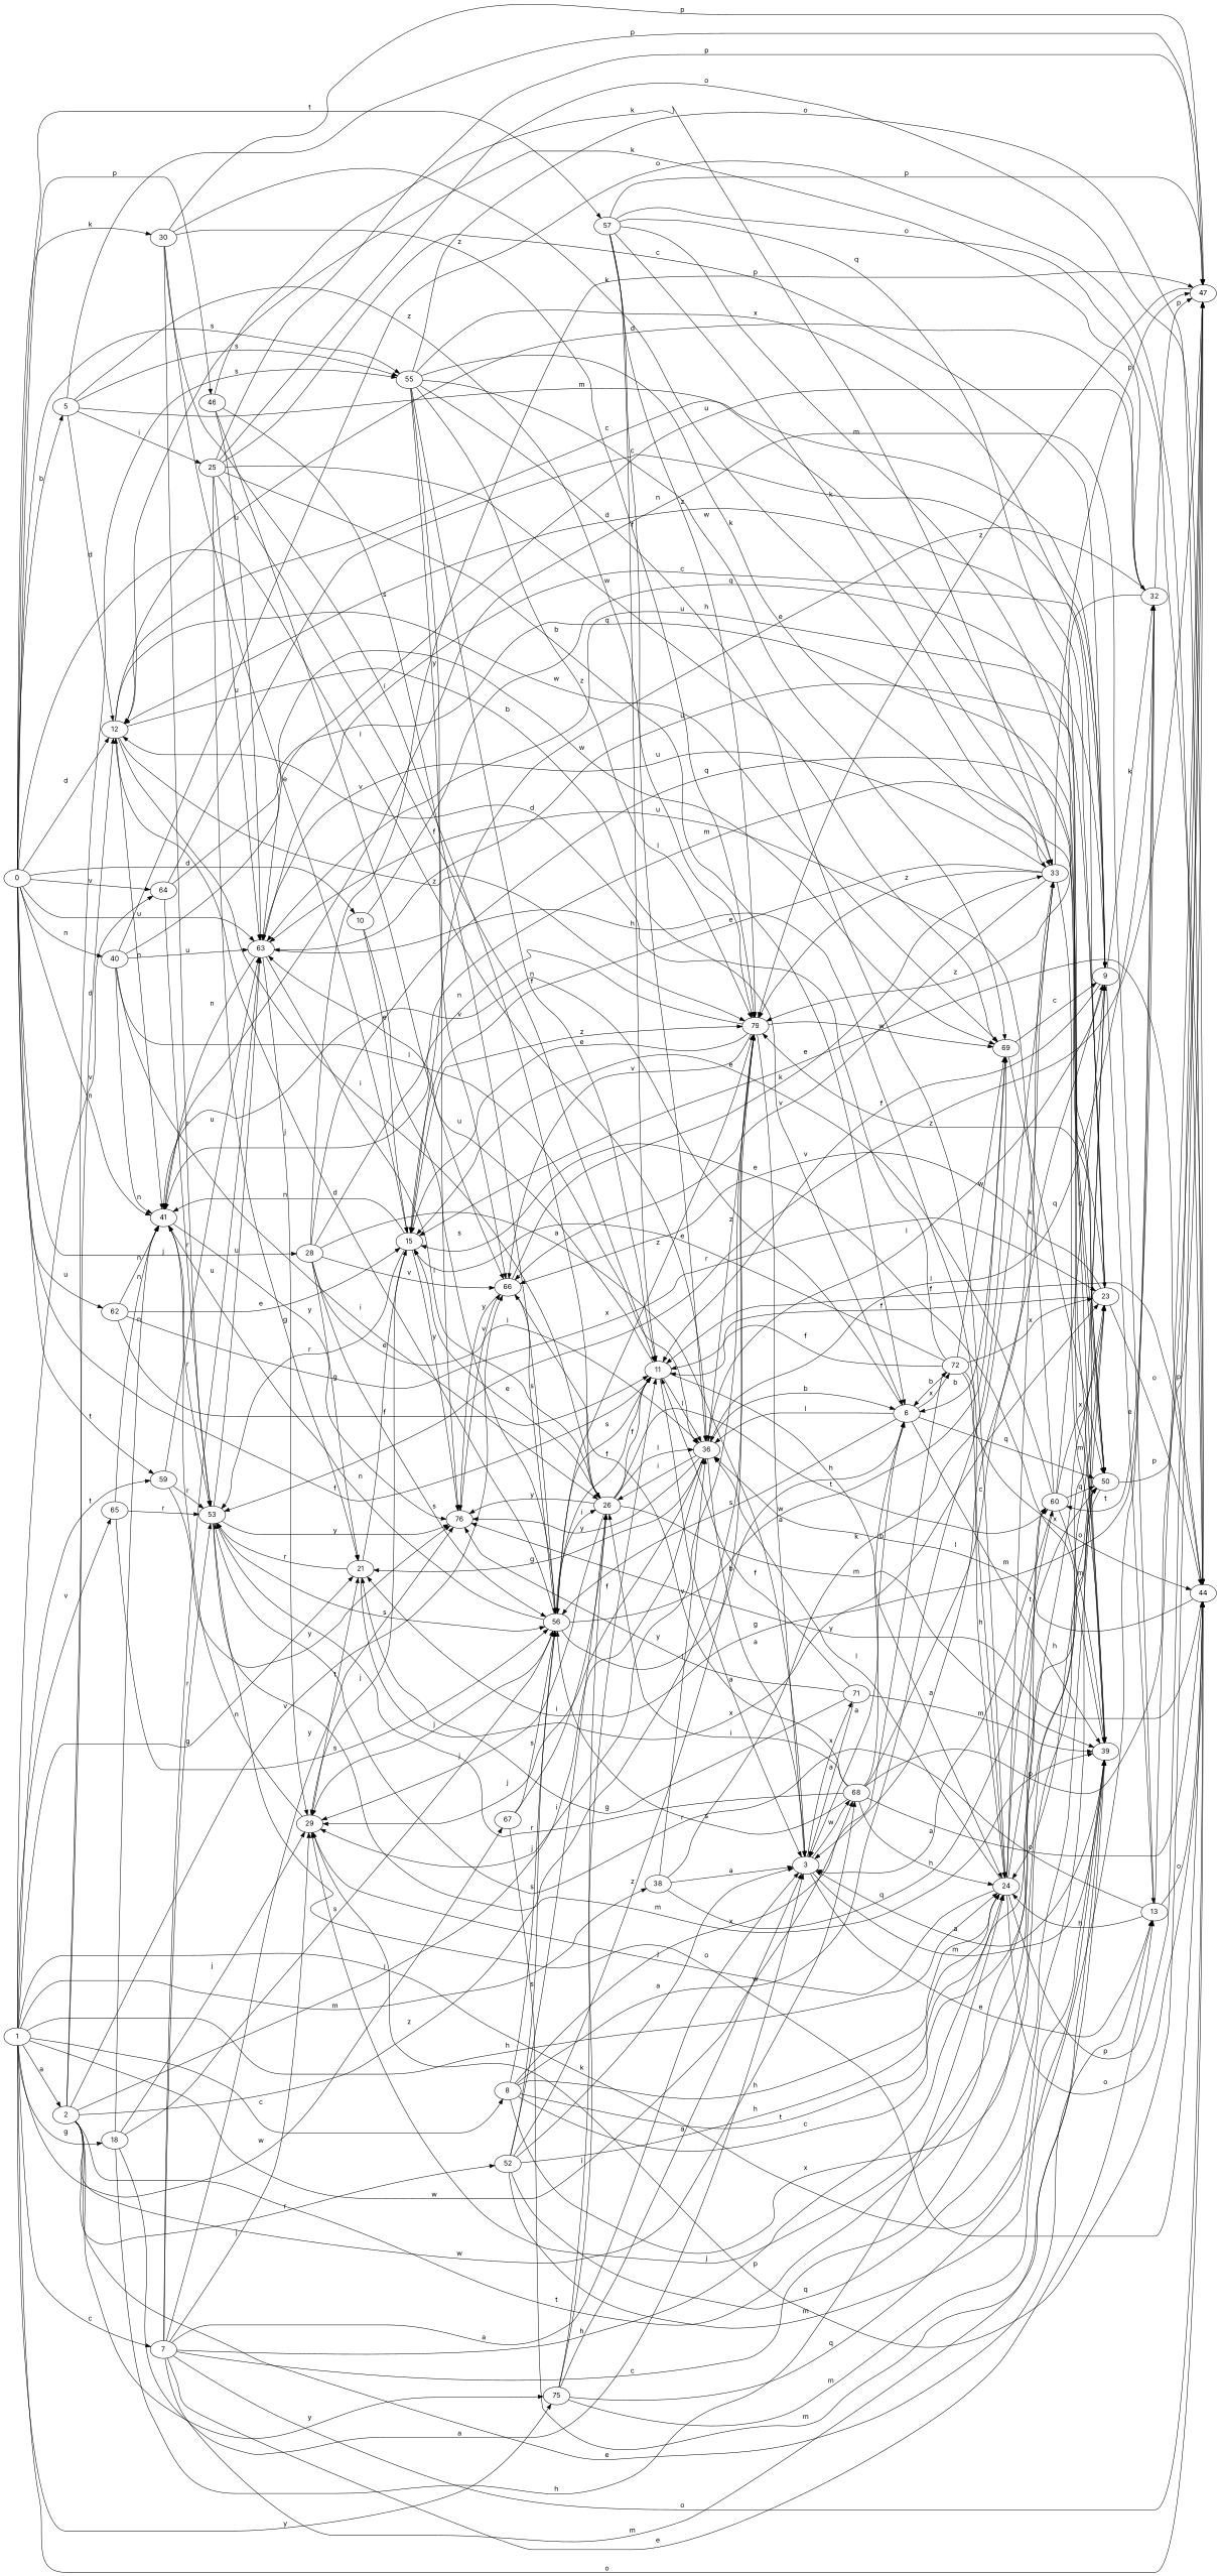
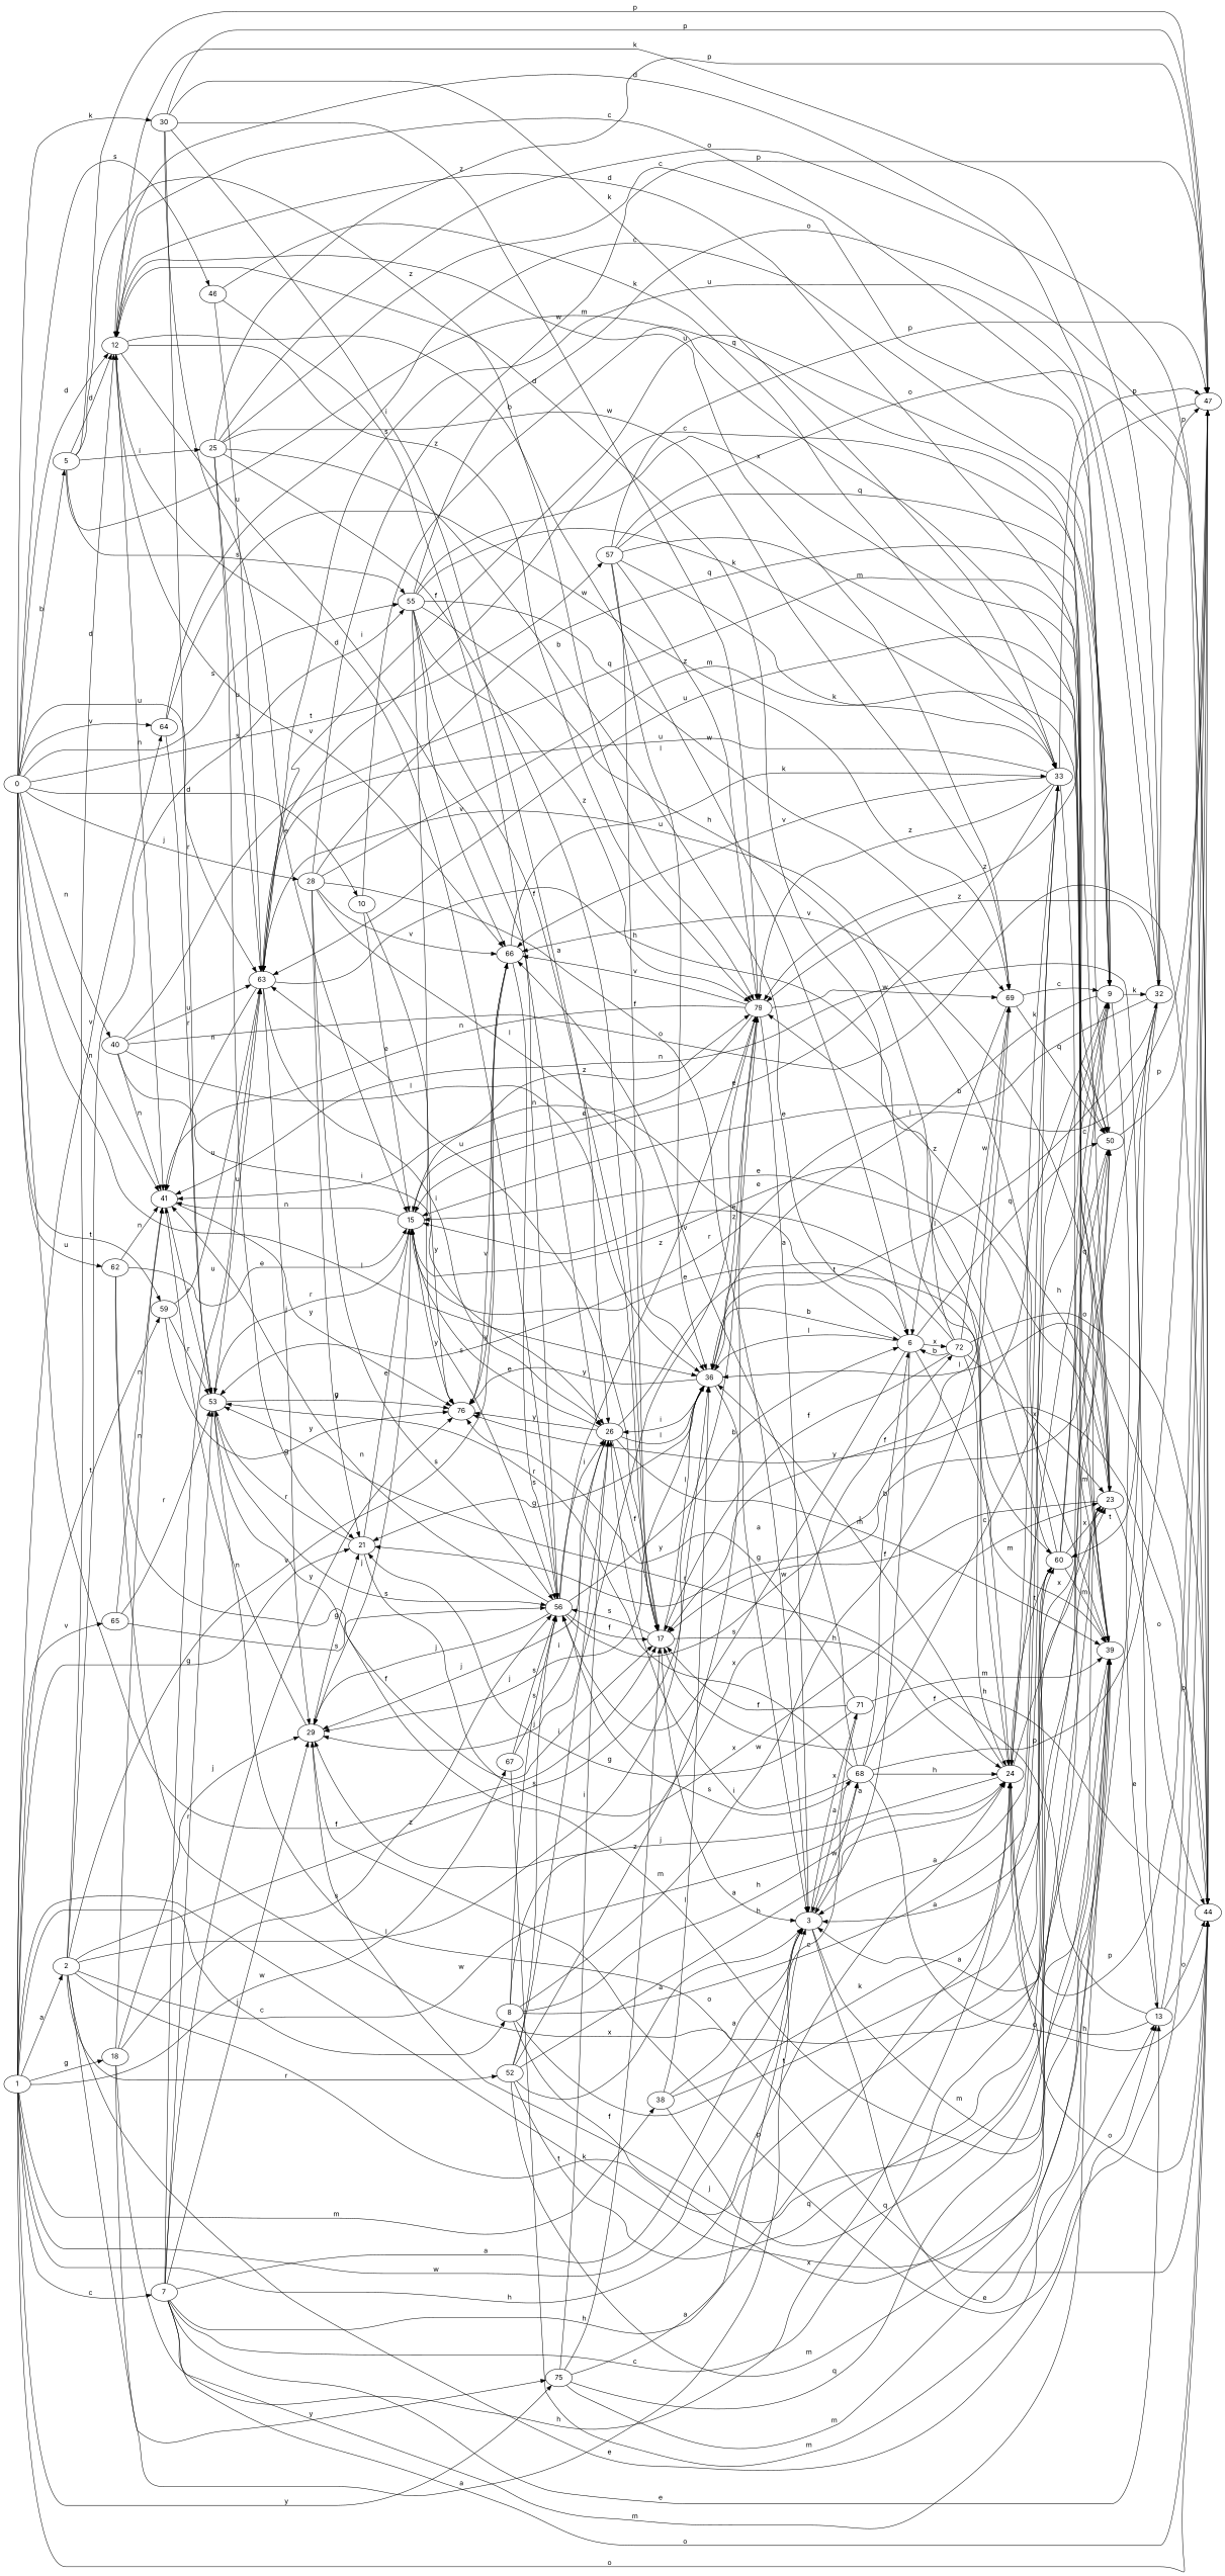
  strict digraph {
    fontname=Inter
    rankdir=LR
    node [fontname=Inter]
    edge [fontname=Inter]
    0
    5
    10
    12
-   17 [label=11]
+   17
    28
    30
    36
    40
    41
    46
    55
    57
    59
    62
    63
    64
    79
    39
    25
    47
    50
    56
    15
    32
    66
    6
    9
    69
    26
    24
    3
    21
    53
    33
    29
    76
    44
    n39 [label=23]
    1
    2
    7
    8
    18
    38
    65
    67
    68
    75
    13
    52
    60
    72
    71
    0 -> 5 [label=b]
    0 -> 10 [label=d]
    0 -> 12 [label=d]
    0 -> 17 [label=f]
    0 -> 28 [label=j]
    0 -> 30 [label=k]
    0 -> 36 [label=l]
    0 -> 40 [label=n]
    0 -> 41 [label=n]
-   0 -> 46 [label=p]
+   0 -> 46 [label=s]
    0 -> 55 [label=s]
    0 -> 57 [label=t]
    0 -> 59 [label=t]
    0 -> 62 [label=u]
    0 -> 63 [label=u]
    0 -> 64 [label=v]
    5 -> 12 [label=d]
    5 -> 55 [label=s]
    5 -> 79 [label=z]
    5 -> 39 [label=m]
    5 -> 25 [label=i]
    5 -> 47 [label=p]
    10 -> 50 [label=q]
    10 -> 56 [label=s]
    10 -> 15 [label=e]
    12 -> 41 [label=n]
    12 -> 79 [label=z]
    12 -> 32 [label=k]
-   46 -> 66 [label=v]
+   12 -> 66 [label=v]
    12 -> 6 [label=b]
    12 -> 9 [label=c]
    12 -> 69 [label=w]
    12 -> 26 [label=i]
    17 -> 36 [label=l]
    17 -> 63 [label=u]
    17 -> 56 [label=s]
    17 -> 24 [label=h]
    17 -> 3 [label=a]
    28 -> 36 [label=l]
    28 -> 39 [label=m]
    28 -> 47 [label=p]
    28 -> 50 [label=q]
    28 -> 56 [label=s]
    28 -> 66 [label=v]
    28 -> 3 [label=a]
    28 -> 21 [label=g]
    30 -> 79 [label=z]
    30 -> 47 [label=p]
    30 -> 15 [label=e]
    30 -> 26 [label=i]
    30 -> 53 [label=r]
    30 -> 33 [label=k]
    36 -> 79 [label=z]
    36 -> 6 [label=b]
    36 -> 26 [label=i]
    36 -> 3 [label=a]
    36 -> 21 [label=g]
    36 -> 29 [label=j]
    36 -> 76 [label=y]
    40 -> 36 [label=l]
    40 -> 41 [label=n]
    40 -> 63 [label=u]
    40 -> 50 [label=q]
    40 -> 26 [label=i]
    40 -> 44 [label=o]
    41 -> 53 [label=r]
    41 -> 76 [label=y]
    46 -> 63 [label=u]
    46 -> 56 [label=s]
    46 -> 33 [label=k]
    55 -> 17 [label=f]
    55 -> 79 [label=z]
    55 -> 66 [label=v]
    55 -> 69 [label=w]
    55 -> 24 [label=h]
    55 -> 33 [label=k]
    55 -> 76 [label=y]
    55 -> 44 [label=o]
    55 -> n39 [label=x]
    57 -> 17 [label=f]
    57 -> 36 [label=l]
    57 -> 79 [label=z]
    57 -> 39 [label=m]
    57 -> 47 [label=p]
    57 -> 50 [label=q]
    57 -> 33 [label=k]
    57 -> 44 [label=o]
    59 -> 63 [label=u]
    59 -> 53 [label=r]
    59 -> 76 [label=y]
    62 -> 17 [label=f]
    62 -> 41 [label=n]
    62 -> 15 [label=e]
    62 -> n39 [label=x]
    63 -> 41 [label=n]
    63 -> 9 [label=c]
    63 -> 26 [label=i]
    63 -> 24 [label=h]
    63 -> 29 [label=j]
    64 -> 9 [label=c]
    64 -> 69 [label=w]
    64 -> 53 [label=r]
    79 -> 41 [label=n]
    79 -> 15 [label=e]
    79 -> 66 [label=v]
    79 -> 69 [label=w]
    79 -> 3 [label=a]
    79 -> 29 [label=j]
    39 -> 15 [label=e]
    39 -> 3 [label=a]
    25 -> 17 [label=f]
    25 -> 63 [label=u]
    25 -> 47 [label=p]
    25 -> 6 [label=b]
    25 -> 9 [label=c]
    25 -> 69 [label=w]
    25 -> 21 [label=g]
    25 -> 44 [label=o]
    47 -> 79 [label=z]
    47 -> 53 [label=r]
    50 -> 47 [label=p]
    50 -> 24 [label=h]
    56 -> 12 [label=d]
    56 -> 17 [label=f]
    56 -> 41 [label=n]
    56 -> 79 [label=z]
    56 -> 6 [label=b]
    56 -> 69 [label=w]
    56 -> 26 [label=i]
    56 -> 29 [label=j]
    15 -> 41 [label=n]
    15 -> 79 [label=z]
    15 -> 53 [label=r]
    15 -> 29 [label=j]
    15 -> 76 [label=y]
    32 -> 12 [label=d]
    32 -> 36 [label=l]
    32 -> 63 [label=u]
    32 -> 79 [label=z]
    32 -> 47 [label=p]
    32 -> 15 [label=e]
    32 -> 21 [label=g]
    32 -> 60 [label=t]
    66 -> 56 [label=s]
    66 -> 33 [label=k]
    66 -> 76 [label=y]
    6 -> 36 [label=l]
    6 -> 41 [label=n]
    6 -> 39 [label=m]
    6 -> 50 [label=q]
    6 -> 56 [label=s]
    6 -> 3 [label=a]
    6 -> 72 [label=x]
    9 -> 17 [label=f]
    9 -> 36 [label=l]
    9 -> 63 [label=u]
    9 -> 32 [label=k]
    9 -> 13 [label=e]
    69 -> 50 [label=q]
    69 -> 6 [label=b]
    69 -> 9 [label=c]
    26 -> 17 [label=f]
    26 -> 36 [label=l]
    26 -> 39 [label=m]
    26 -> 15 [label=e]
    26 -> 29 [label=j]
    26 -> 76 [label=y]
    26 -> 60 [label=t]
    24 -> 36 [label=l]
    24 -> 47 [label=p]
    24 -> 33 [label=k]
    24 -> 29 [label=j]
    24 -> 44 [label=o]
    24 -> n39 [label=x]
    24 -> 60 [label=t]
    3 -> 39 [label=m]
    3 -> 68 [label=w]
    3 -> 13 [label=e]
    3 -> 71 [label=x]
    21 -> 15 [label=e]
    21 -> 53 [label=r]
    21 -> n39 [label=x]
    53 -> 63 [label=u]
    53 -> 39 [label=m]
    53 -> 56 [label=s]
    53 -> 76 [label=y]
    53 -> 44 [label=o]
    33 -> 63 [label=u]
    33 -> 79 [label=z]
    33 -> 39 [label=m]
    33 -> 47 [label=p]
    33 -> 15 [label=e]
    33 -> 66 [label=v]
    33 -> 3 [label=a]
    29 -> 41 [label=n]
    29 -> 47 [label=p]
-   29 -> 21 [label=t]
+   29 -> 21 [label=g]
    76 -> 66 [label=v]
    44 -> 17 [label=f]
    44 -> 36 [label=l]
-   44 -> 15 [label=e]
+   n39 -> 15 [label=e]
    44 -> 76 [label=y]
    n39 -> 12 [label=d]
    n39 -> 17 [label=f]
    n39 -> 63 [label=u]
    n39 -> 79 [label=z]
    n39 -> 66 [label=v]
    n39 -> 29 [label=j]
    n39 -> 44 [label=o]
    1 -> 59 [label=t]
    1 -> 64 [label=v]
    1 -> 32 [label=k]
    1 -> 24 [label=h]
    1 -> 21 [label=g]
    1 -> 44 [label=o]
    1 -> 2 [label=a]
    1 -> 7 [label=c]
    1 -> 8 [label=c]
    1 -> 18 [label=g]
    1 -> 38 [label=m]
    1 -> 65 [label=v]
    1 -> 67 [label=w]
    1 -> 68 [label=w]
    1 -> 75 [label=y]
    2 -> 12 [label=d]
    2 -> 36 [label=l]
    2 -> 55 [label=s]
    2 -> 79 [label=z]
    2 -> 66 [label=v]
    2 -> 68 [label=w]
    2 -> 75 [label=y]
    2 -> 13 [label=e]
    2 -> 52 [label=r]
    2 -> 60 [label=t]
    7 -> 63 [label=u]
    7 -> 39 [label=m]
    7 -> 9 [label=c]
    7 -> 24 [label=h]
    7 -> 3 [label=a]
    7 -> 53 [label=r]
    7 -> 29 [label=j]
    7 -> 76 [label=y]
    7 -> 44 [label=o]
    7 -> 13 [label=e]
    8 -> 56 [label=s]
    8 -> 9 [label=c]
    8 -> 69 [label=w]
    8 -> 24 [label=h]
    8 -> n39 [label=x]
    8 -> 60 [label=t]
    8 -> 72 [label=x]
    18 -> 41 [label=n]
    18 -> 56 [label=s]
    18 -> 24 [label=h]
    18 -> 3 [label=a]
    18 -> 29 [label=j]
    38 -> 36 [label=l]
    38 -> 50 [label=q]
    38 -> 3 [label=a]
    38 -> 33 [label=k]
    65 -> 41 [label=n]
    65 -> 56 [label=s]
    65 -> 53 [label=r]
    67 -> 39 [label=m]
    67 -> 56 [label=s]
    67 -> 26 [label=i]
    68 -> 47 [label=p]
    68 -> 56 [label=s]
    68 -> 66 [label=v]
    68 -> 6 [label=b]
    68 -> 9 [label=c]
    68 -> 26 [label=i]
    68 -> 24 [label=h]
    68 -> 53 [label=r]
    68 -> 44 [label=o]
    75 -> 17 [label=f]
    75 -> 39 [label=m]
    75 -> 50 [label=q]
    75 -> 26 [label=i]
    75 -> 3 [label=a]
    13 -> 41 [label=n]
    13 -> 47 [label=p]
    13 -> 24 [label=h]
    13 -> 53 [label=r]
    13 -> 44 [label=o]
    52 -> 79 [label=z]
    52 -> 39 [label=m]
    52 -> 50 [label=q]
    52 -> 56 [label=s]
    52 -> 26 [label=i]
    52 -> 24 [label=h]
    52 -> 3 [label=a]
    60 -> 63 [label=u]
    60 -> 39 [label=m]
    60 -> 50 [label=q]
    60 -> 15 [label=e]
    60 -> 9 [label=c]
    60 -> 3 [label=a]
    60 -> n39 [label=x]
    72 -> 12 [label=d]
    72 -> 17 [label=f]
    72 -> 15 [label=e]
    72 -> 6 [label=b]
    72 -> 69 [label=w]
    72 -> 24 [label=h]
    72 -> 44 [label=o]
    72 -> n39 [label=x]
    71 -> 17 [label=f]
    71 -> 39 [label=m]
    71 -> 3 [label=a]
    71 -> 21 [label=g]
    71 -> 76 [label=y]
  }
